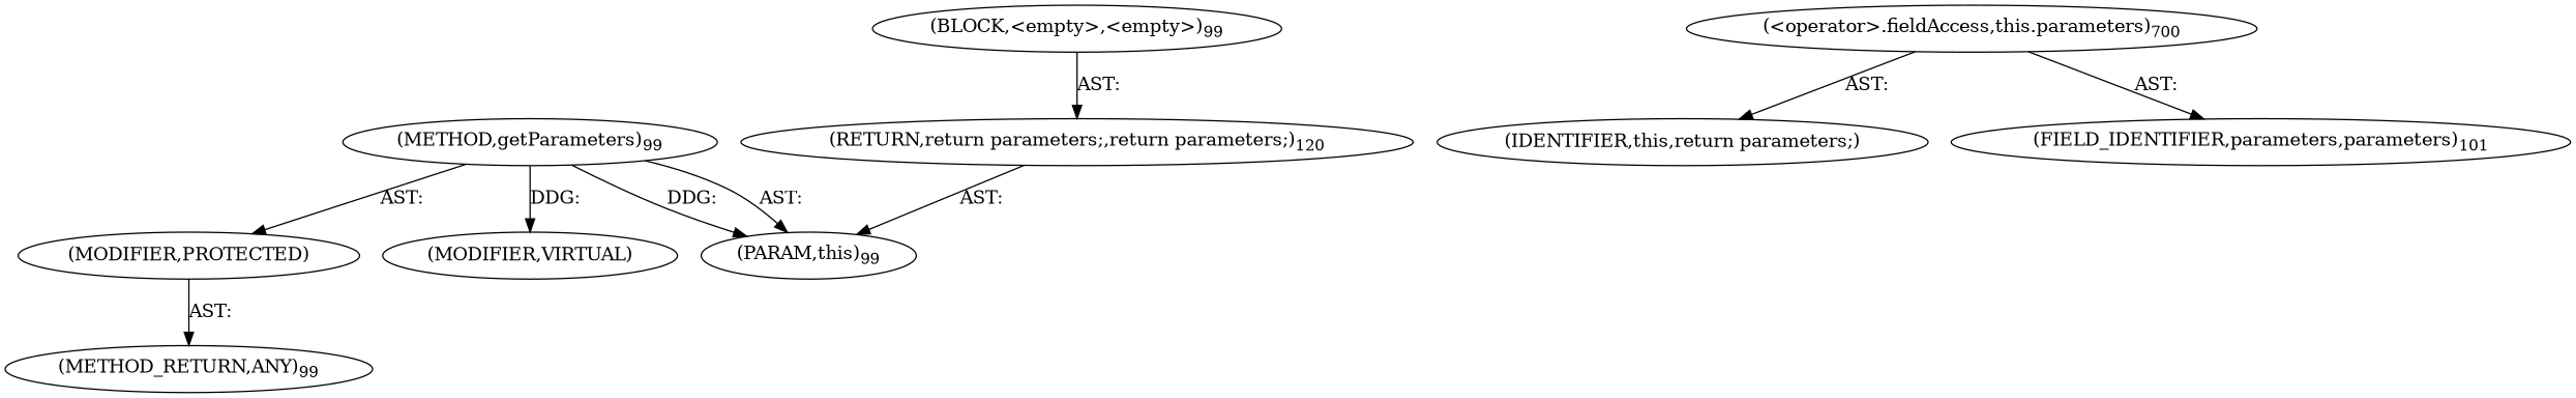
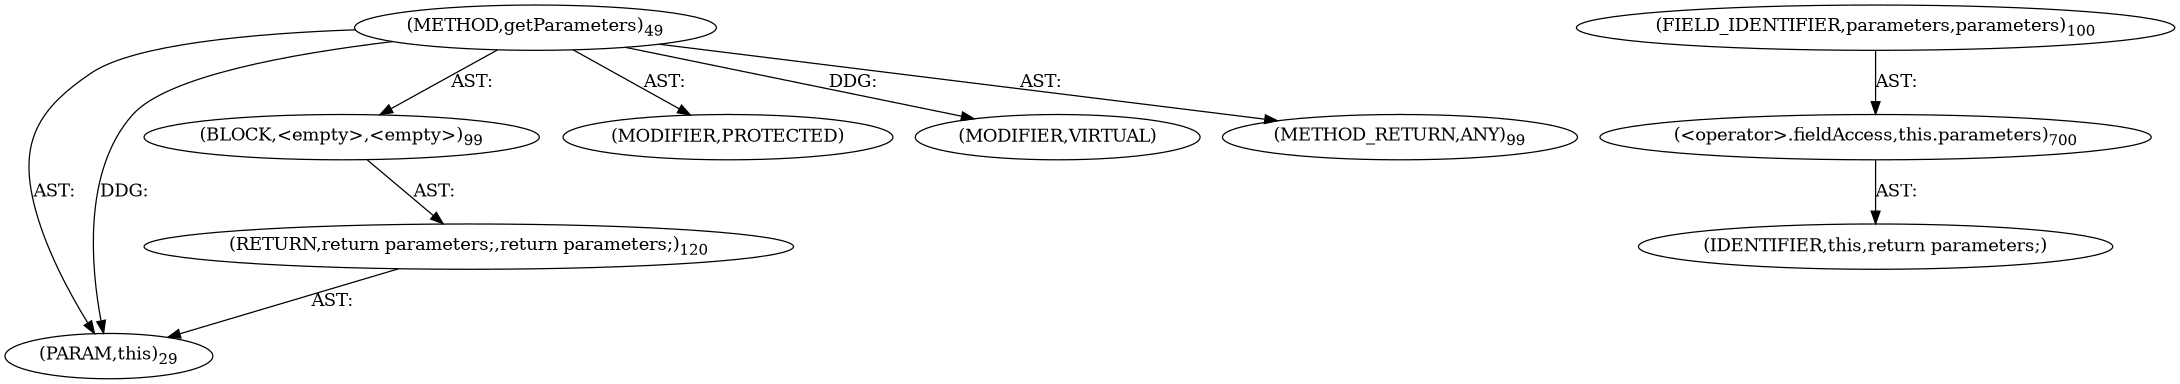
  digraph {
-   n1 [label=<(METHOD,getParameters)<SUB>99</SUB>>]
-   n2 [label=<(PARAM,this)<SUB>99</SUB>>]
+   n1 [label=<(METHOD,getParameters)<SUB>49</SUB>>]
+   n2 [label=<(PARAM,this)<SUB>29</SUB>>]
    n3 [label=<(BLOCK,&lt;empty&gt;,&lt;empty&gt;)<SUB>99</SUB>>]
    n4 [label=<(MODIFIER,PROTECTED)>]
    n5 [label=<(MODIFIER,VIRTUAL)>]
    n6 [label=<(METHOD_RETURN,ANY)<SUB>99</SUB>>]
    n7 [label=<(RETURN,return parameters;,return parameters;)<SUB>120</SUB>>]
    n8 [label=<(&lt;operator&gt;.fieldAccess,this.parameters)<SUB>700</SUB>>]
    n9 [label=<(IDENTIFIER,this,return parameters;)>]
-   n10 [label=<(FIELD_IDENTIFIER,parameters,parameters)<SUB>101</SUB>>]
+   n10 [label=<(FIELD_IDENTIFIER,parameters,parameters)<SUB>100</SUB>>]
    n1 -> n2 [label="AST: "]
    n1 -> n2 [label="DDG: "]
+   n1 -> n3 [label="AST: "]
    n1 -> n4 [label="AST: "]
    n1 -> n5 [label="DDG: "]
-   n4 -> n6 [label="AST: "]
+   n1 -> n6 [label="AST: "]
    n3 -> n7 [label="AST: "]
    n7 -> n2 [label="AST: "]
    n8 -> n9 [label="AST: "]
-   n8 -> n10 [label="AST: "]
+   n10 -> n8 [label="AST: "]
  }
